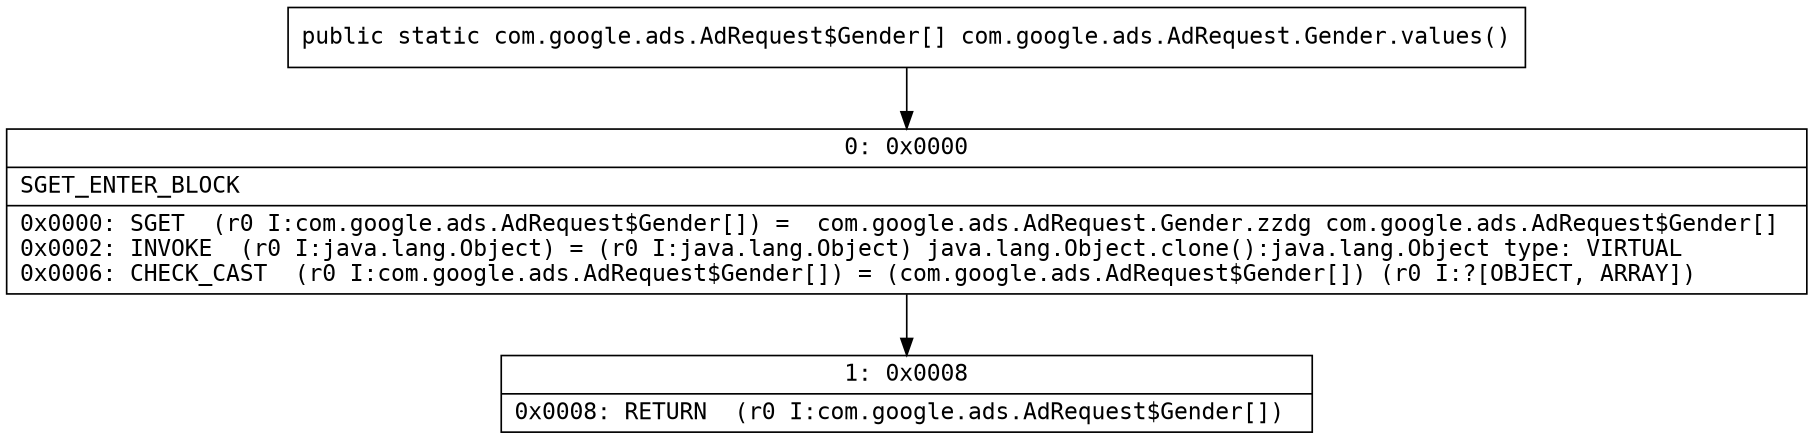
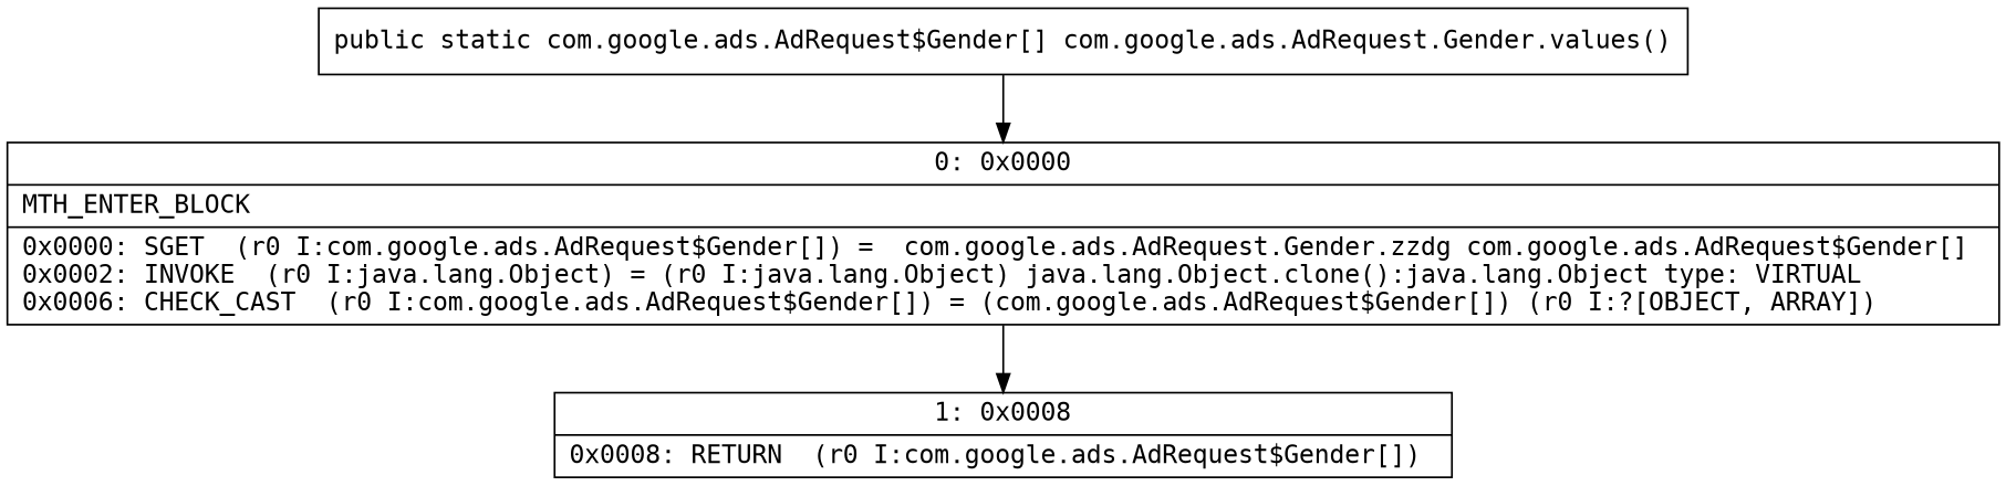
  digraph {
    fontname="DejaVu Sans Mono"
    node [shape=record fontname="DejaVu Sans Mono"]
    edge [fontname="DejaVu Sans Mono"]
-   n1 [label="{0\:\ 0x0000|SGET_ENTER_BLOCK\l|0x0000: SGET  (r0 I:com.google.ads.AdRequest$Gender[]) =  com.google.ads.AdRequest.Gender.zzdg com.google.ads.AdRequest$Gender[] \l0x0002: INVOKE  (r0 I:java.lang.Object) = (r0 I:java.lang.Object) java.lang.Object.clone():java.lang.Object type: VIRTUAL \l0x0006: CHECK_CAST  (r0 I:com.google.ads.AdRequest$Gender[]) = (com.google.ads.AdRequest$Gender[]) (r0 I:?[OBJECT, ARRAY]) \l}"]
+   n1 [label="{0\:\ 0x0000|MTH_ENTER_BLOCK\l|0x0000: SGET  (r0 I:com.google.ads.AdRequest$Gender[]) =  com.google.ads.AdRequest.Gender.zzdg com.google.ads.AdRequest$Gender[] \l0x0002: INVOKE  (r0 I:java.lang.Object) = (r0 I:java.lang.Object) java.lang.Object.clone():java.lang.Object type: VIRTUAL \l0x0006: CHECK_CAST  (r0 I:com.google.ads.AdRequest$Gender[]) = (com.google.ads.AdRequest$Gender[]) (r0 I:?[OBJECT, ARRAY]) \l}"]
    n2 [label="{1\:\ 0x0008|0x0008: RETURN  (r0 I:com.google.ads.AdRequest$Gender[]) \l}"]
    n3 [label="{public static com.google.ads.AdRequest$Gender[] com.google.ads.AdRequest.Gender.values() }"]
    n1 -> n2
    n3 -> n1
  }
